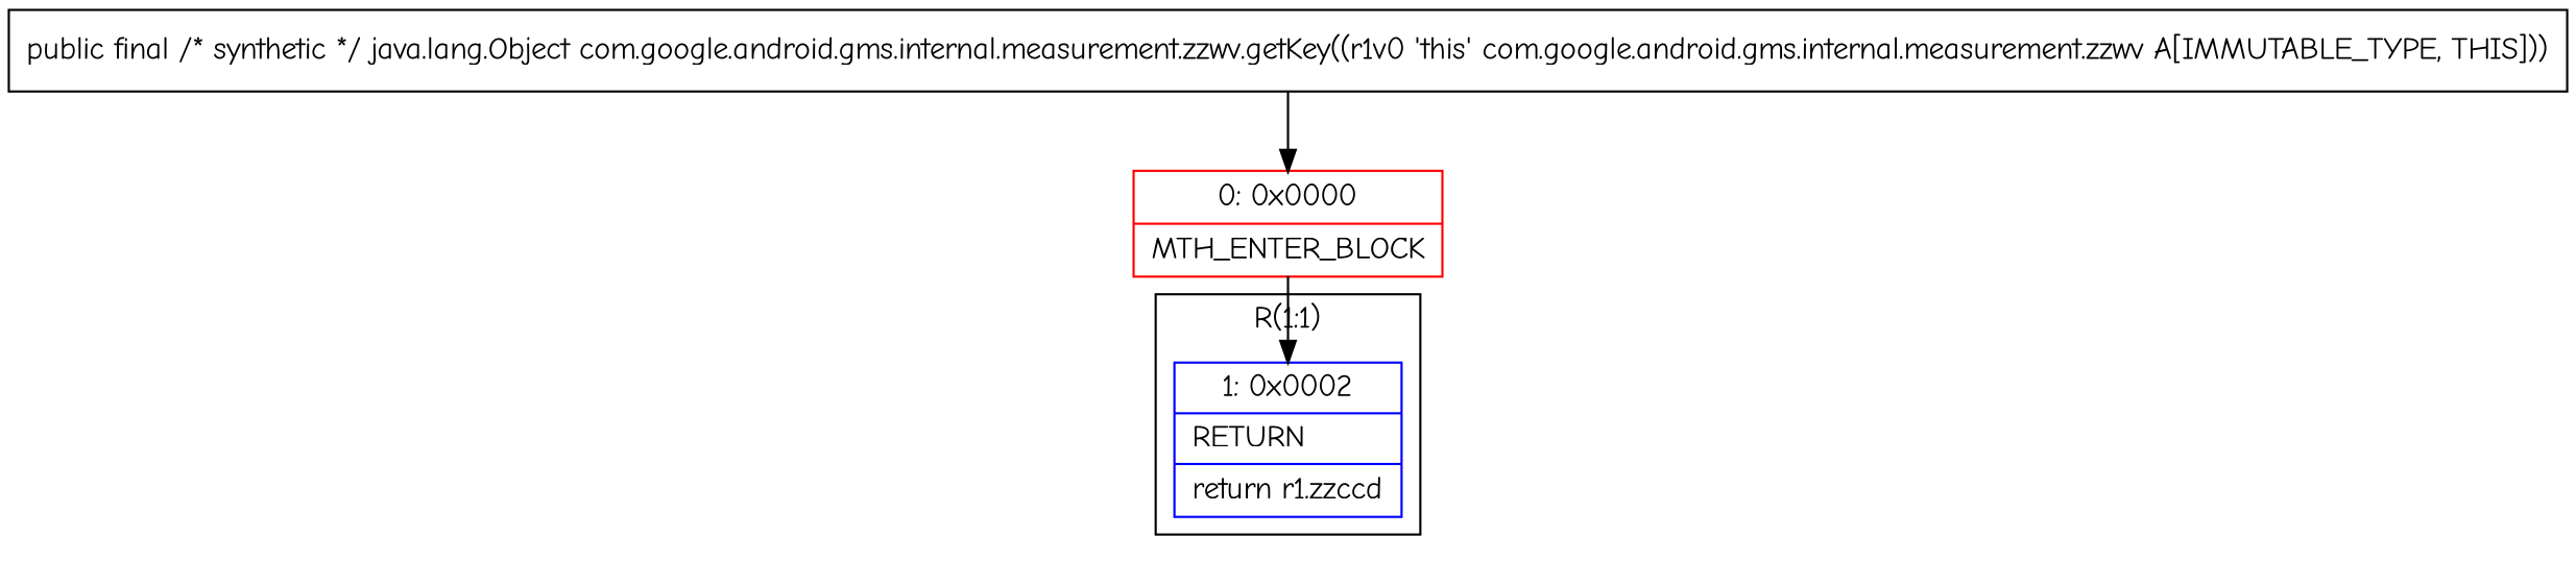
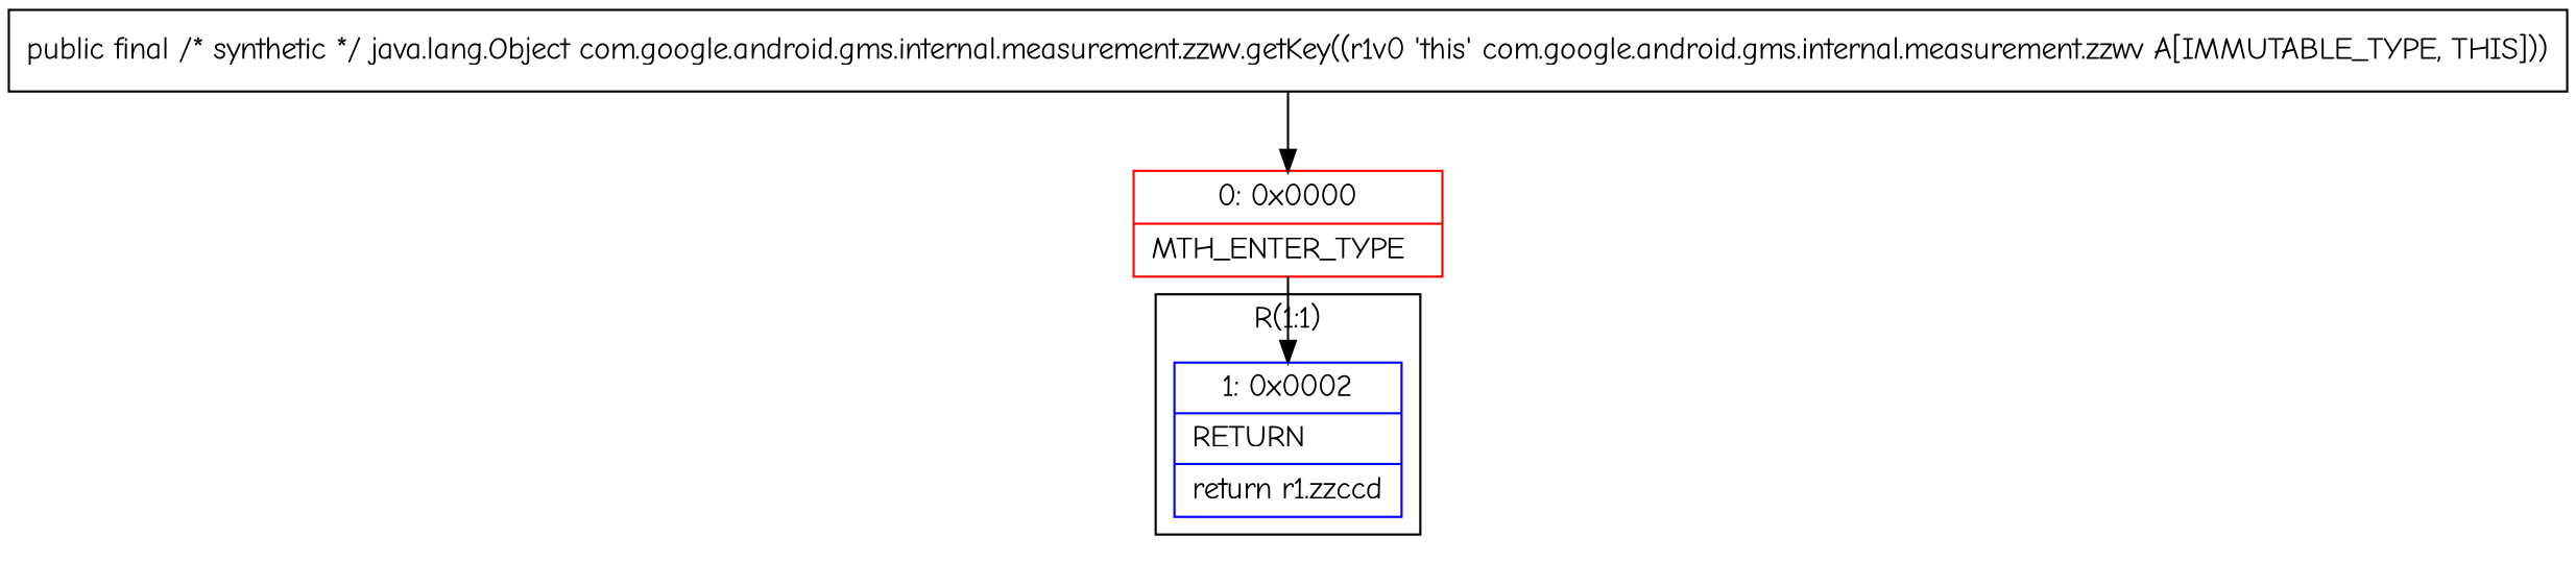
  digraph {
    fontname="Comic Neue"
    node [shape=record fontname="Comic Neue"]
    edge [fontname="Comic Neue"]
    n1 [color=blue label="{1\:\ 0x0002|RETURN\l|return r1.zzccd\l}"]
-   n2 [color=red label="{0\:\ 0x0000|MTH_ENTER_BLOCK\l}"]
+   n2 [color=red label="{0\:\ 0x0000|MTH_ENTER_TYPE\l}"]
    n3 [label="{public final \/* synthetic *\/ java.lang.Object com.google.android.gms.internal.measurement.zzwv.getKey((r1v0 'this' com.google.android.gms.internal.measurement.zzwv A[IMMUTABLE_TYPE, THIS])) }"]
    subgraph cluster_1 {
      label="R(1:1)"
      n1
    }
    n2 -> n1
    n3 -> n2
  }
